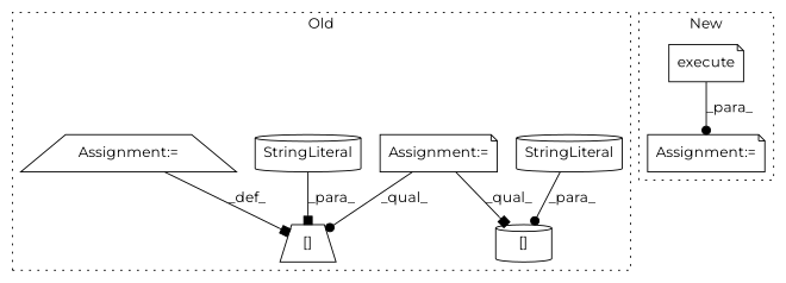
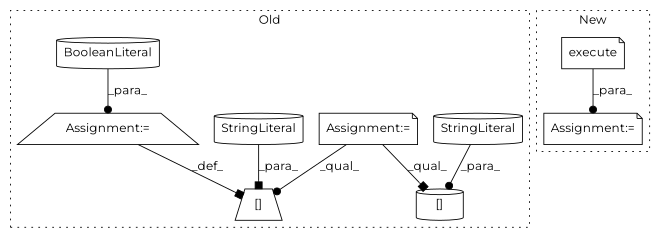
  digraph {
    fontname=Montserrat
    node [a=7 l=9 shape=cylinder fontname=Montserrat]
    edge [arrowhead=dot fontname=Montserrat]
    n1 [a=2 l="12,1" label="[]" s="1977,1998"]
    n2 [a=45 label=StringLiteral s=1989]
    n3 [l=1 label="Assignment:=" s=1871 shape=note]
    n4 [a=2 l="11,1" label="[]" s="1902,1922" shape=trapezium]
    n5 [a=45 label=StringLiteral s=1913]
    n6 [l=1 label="Assignment:=" s=1923 shape=trapezium]
+   n7 [a=9 l=5 label=BooleanLiteral s=1924]
    n8 [a=32 l="8,1" label=execute s="1988,2006" shape=note]
    n9 [l=2 label="Assignment:=" s=1981 shape=note]
    subgraph cluster_1 {
      label=Old
      style=dotted
      n1
      n2
      n3
      n4
      n5
      n6
+     n7
    }
    subgraph cluster_2 {
      label=New
      style=dotted
      n8
      n9
    }
    n2 -> n1 [label=_para_]
    n3 -> n1 [label=_qual_ arrowhead=box]
    n3 -> n4 [label=_qual_]
    n5 -> n4 [label=_para_ arrowhead=box]
    n6 -> n4 [label=_def_ arrowhead=box]
+   n7 -> n6 [label=_para_]
    n8 -> n9 [label=_para_]
  }
